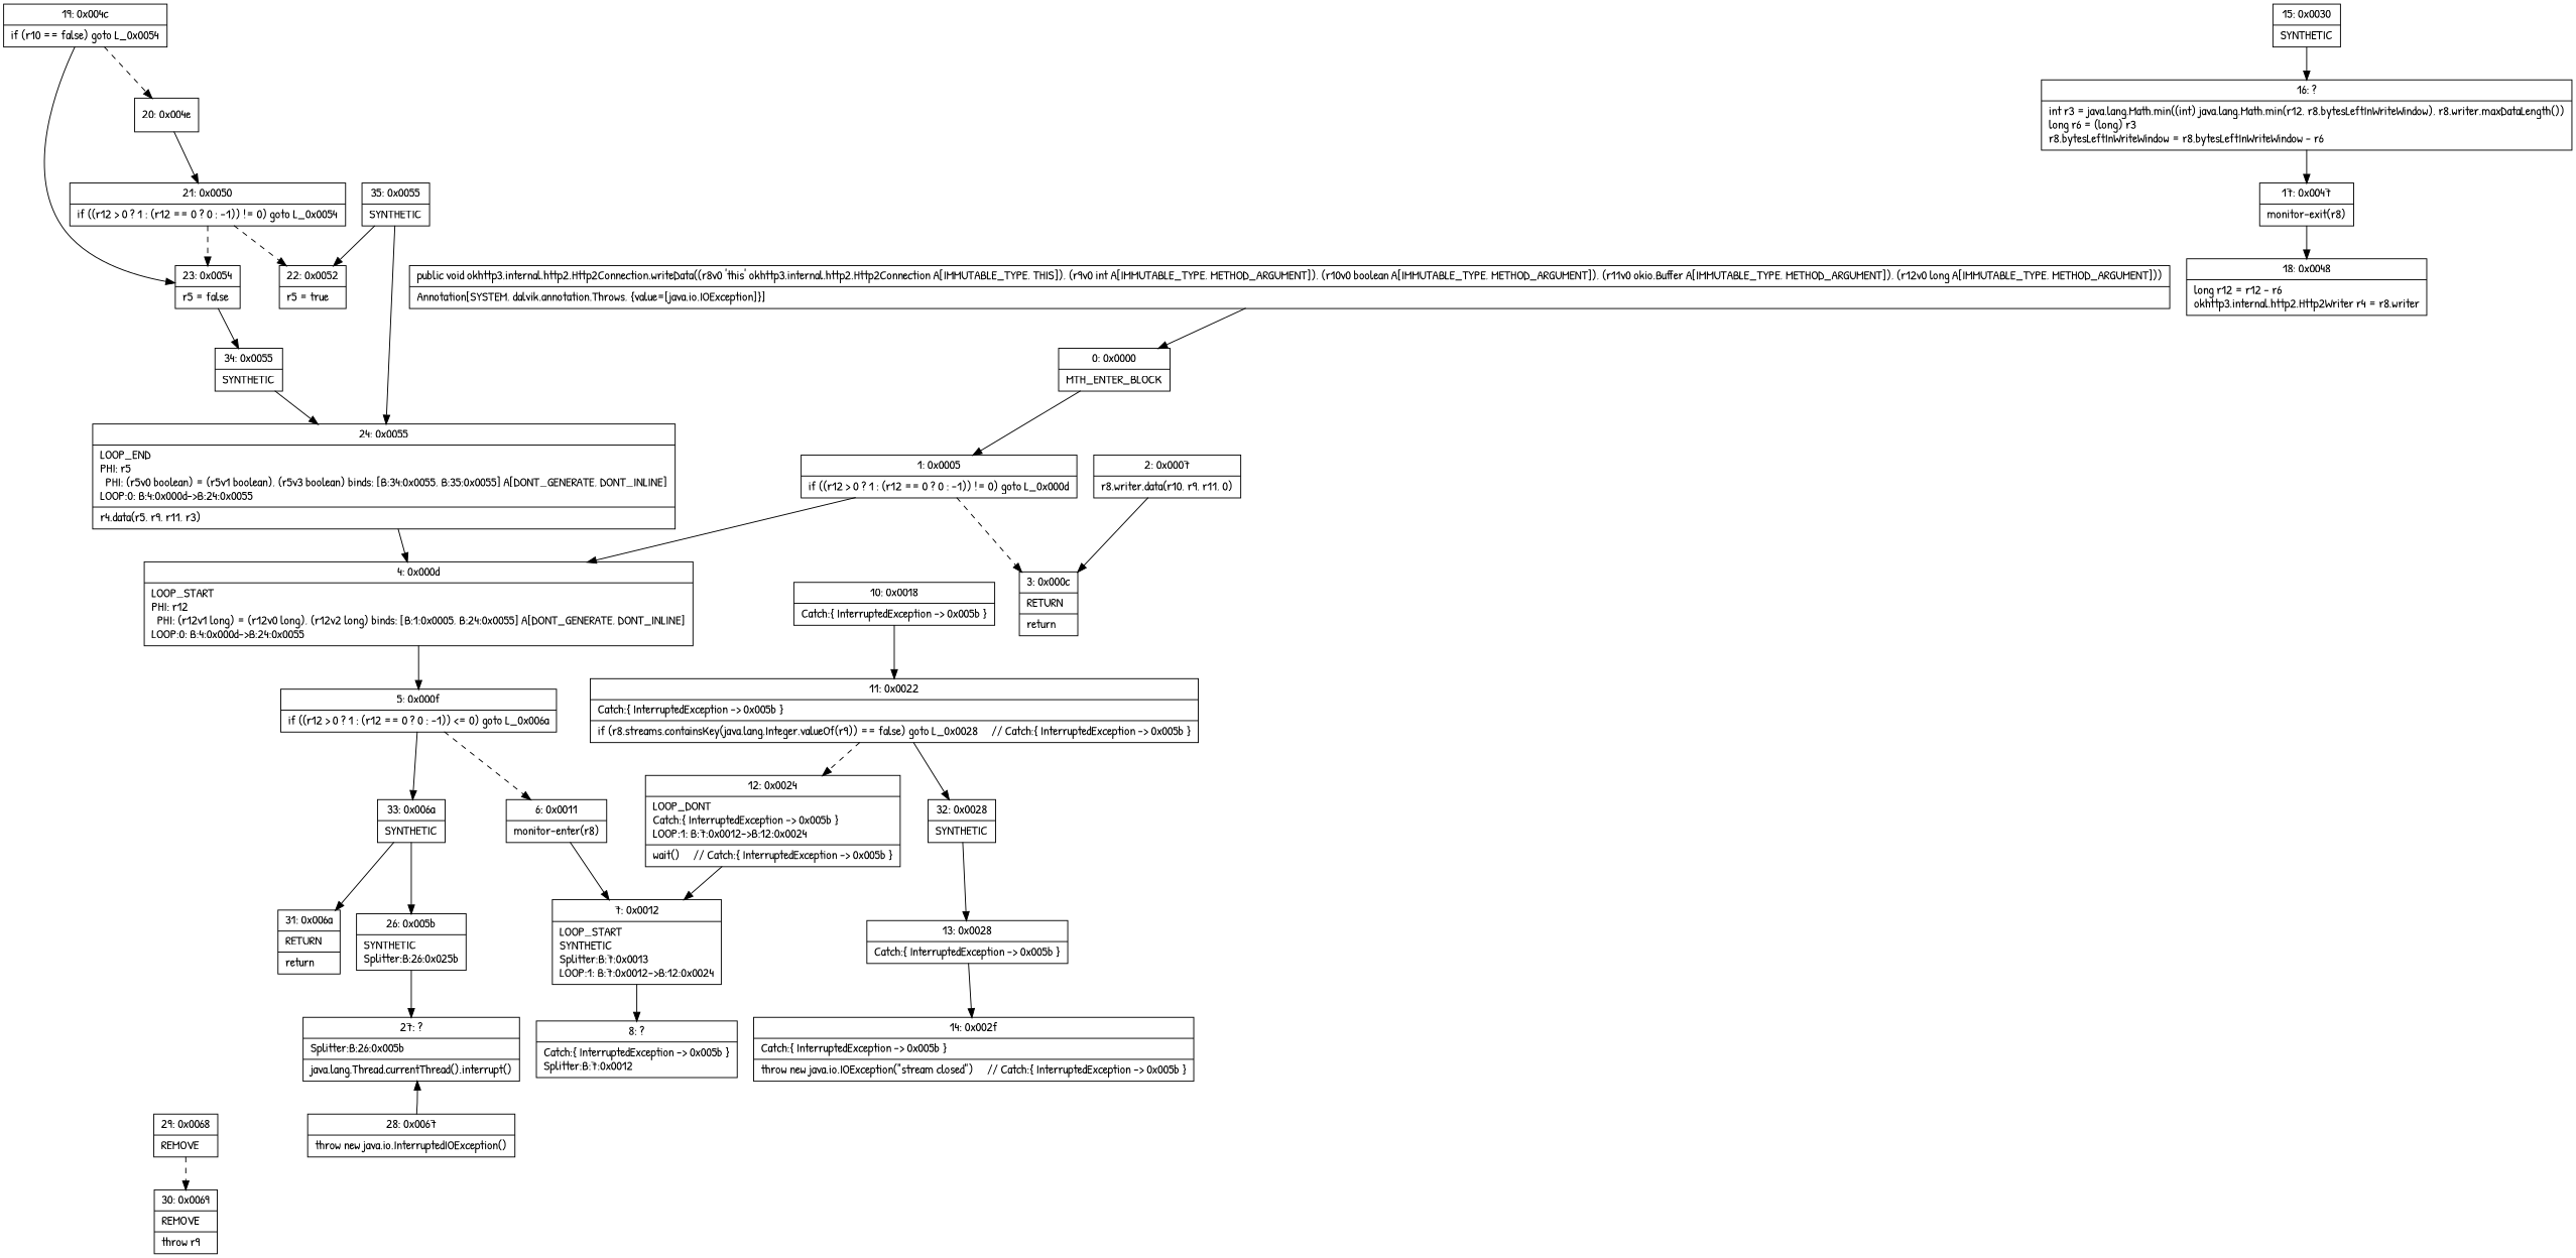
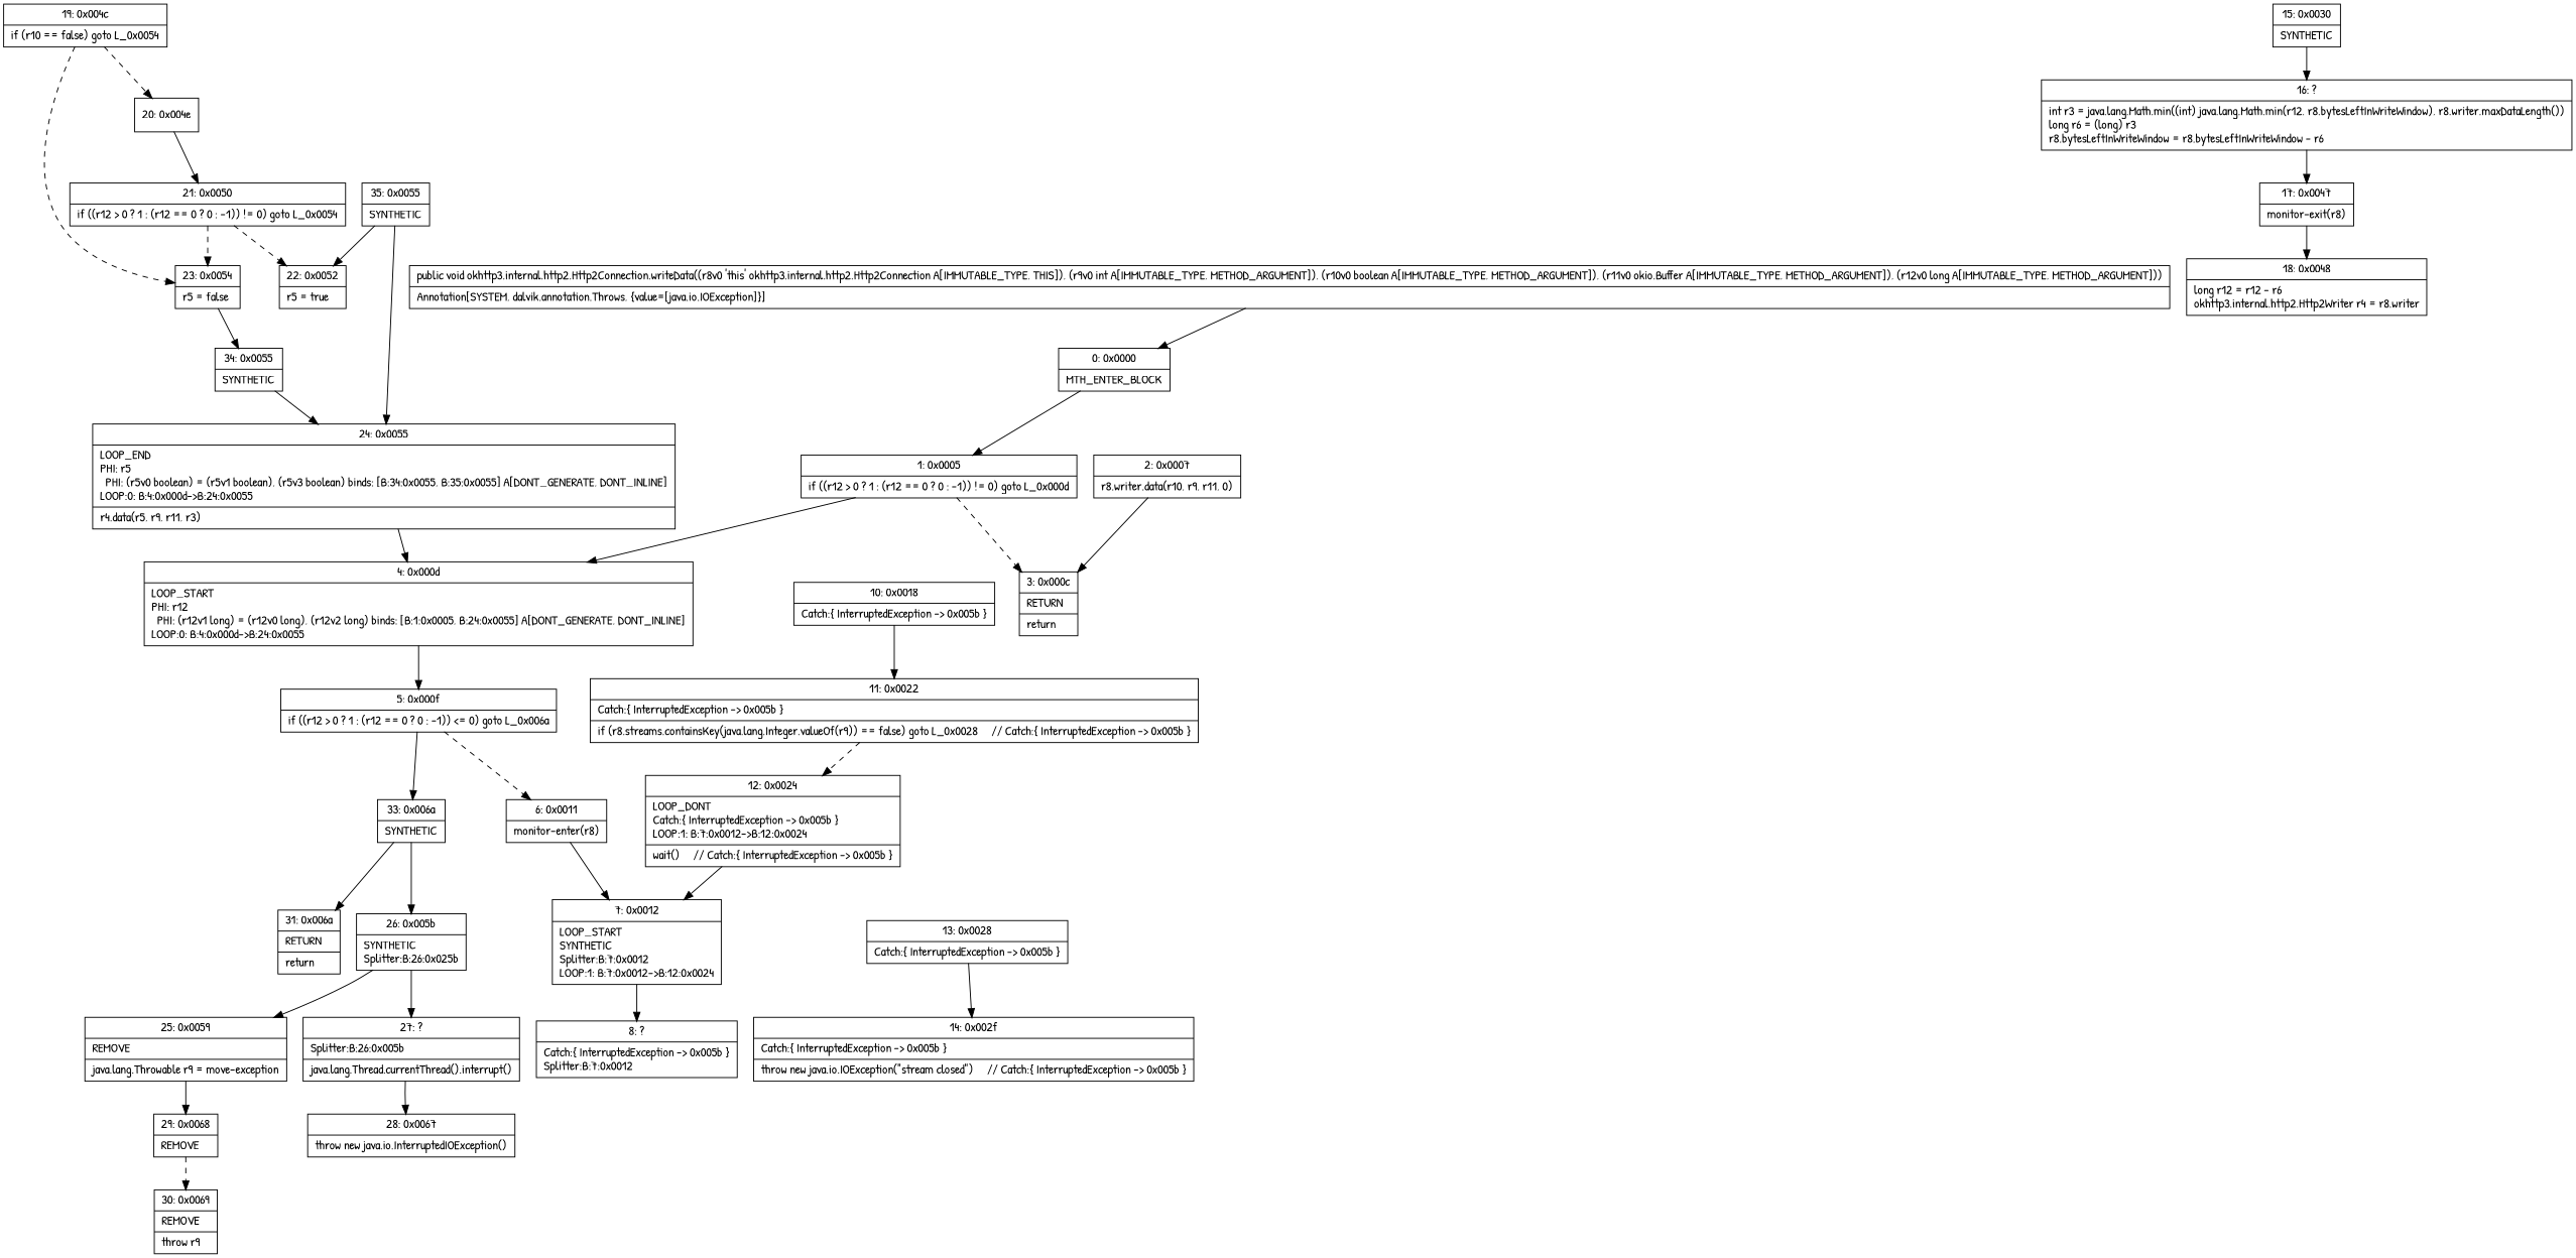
  digraph {
    fontname="Patrick Hand"
    node [fontname="Patrick Hand" shape=record]
    edge [fontname="Patrick Hand"]
    n1 [label="{0\:\ 0x0000|MTH_ENTER_BLOCK\l}"]
    n2 [label="{1\:\ 0x0005|if ((r12 \> 0 ? 1 : (r12 == 0 ? 0 : \-1)) != 0) goto L_0x000d\l}"]
    n3 [label="{4\:\ 0x000d|LOOP_START\lPHI: r12 \l  PHI: (r12v1 long) = (r12v0 long), (r12v2 long) binds: [B:1:0x0005, B:24:0x0055] A[DONT_GENERATE, DONT_INLINE]\lLOOP:0: B:4:0x000d\-\>B:24:0x0055\l}"]
    n4 [label="{3\:\ 0x000c|RETURN\l|return\l}"]
    n5 [label="{2\:\ 0x0007|r8.writer.data(r10, r9, r11, 0)\l}"]
    n6 [label="{5\:\ 0x000f|if ((r12 \> 0 ? 1 : (r12 == 0 ? 0 : \-1)) \<= 0) goto L_0x006a\l}"]
    n7 [label="{6\:\ 0x0011|monitor\-enter(r8)\l}"]
    n8 [label="{33\:\ 0x006a|SYNTHETIC\l}"]
-   n9 [label="{7\:\ 0x0012|LOOP_START\lSYNTHETIC\lSplitter:B:7:0x0013\lLOOP:1: B:7:0x0012\-\>B:12:0x0024\l}"]
+   n9 [label="{7\:\ 0x0012|LOOP_START\lSYNTHETIC\lSplitter:B:7:0x0012\lLOOP:1: B:7:0x0012\-\>B:12:0x0024\l}"]
    n10 [label="{26\:\ 0x005b|SYNTHETIC\lSplitter:B:26:0x025b\l}"]
    n11 [label="{31\:\ 0x006a|RETURN\l|return\l}"]
    n12 [label="{8\:\ ?|Catch:\{ InterruptedException \-\> 0x005b \}\lSplitter:B:7:0x0012\l}"]
+   n13 [label="{25\:\ 0x0059|REMOVE\l|java.lang.Throwable r9 = move\-exception\l}"]
    n14 [label="{27\:\ ?|Splitter:B:26:0x005b\l|java.lang.Thread.currentThread().interrupt()\l}"]
    n15 [label="{10\:\ 0x0018|Catch:\{ InterruptedException \-\> 0x005b \}\l}"]
    n16 [label="{11\:\ 0x0022|Catch:\{ InterruptedException \-\> 0x005b \}\l|if (r8.streams.containsKey(java.lang.Integer.valueOf(r9)) == false) goto L_0x0028     \/\/ Catch:\{ InterruptedException \-\> 0x005b \}\l}"]
    n17 [label="{15\:\ 0x0030|SYNTHETIC\l}"]
    n18 [label="{16\:\ ?|int r3 = java.lang.Math.min((int) java.lang.Math.min(r12, r8.bytesLeftInWriteWindow), r8.writer.maxDataLength())\llong r6 = (long) r3\lr8.bytesLeftInWriteWindow = r8.bytesLeftInWriteWindow \- r6\l}"]
    n19 [label="{12\:\ 0x0024|LOOP_DONT\lCatch:\{ InterruptedException \-\> 0x005b \}\lLOOP:1: B:7:0x0012\-\>B:12:0x0024\l|wait()     \/\/ Catch:\{ InterruptedException \-\> 0x005b \}\l}"]
-   n20 [label="{32\:\ 0x0028|SYNTHETIC\l}"]
    n21 [label="{13\:\ 0x0028|Catch:\{ InterruptedException \-\> 0x005b \}\l}"]
    n22 [label="{14\:\ 0x002f|Catch:\{ InterruptedException \-\> 0x005b \}\l|throw new java.io.IOException(\"stream closed\")     \/\/ Catch:\{ InterruptedException \-\> 0x005b \}\l}"]
    n23 [label="{17\:\ 0x0047|monitor\-exit(r8)\l}"]
    n24 [label="{29\:\ 0x0068|REMOVE\l}"]
    n25 [label="{18\:\ 0x0048|long r12 = r12 \- r6\lokhttp3.internal.http2.Http2Writer r4 = r8.writer\l}"]
    n26 [label="{19\:\ 0x004c|if (r10 == false) goto L_0x0054\l}"]
    n27 [label="{20\:\ 0x004e}"]
    n28 [label="{23\:\ 0x0054|r5 = false\l}"]
    n29 [label="{21\:\ 0x0050|if ((r12 \> 0 ? 1 : (r12 == 0 ? 0 : \-1)) != 0) goto L_0x0054\l}"]
    n30 [label="{34\:\ 0x0055|SYNTHETIC\l}"]
    n31 [label="{22\:\ 0x0052|r5 = true\l}"]
    n32 [label="{35\:\ 0x0055|SYNTHETIC\l}"]
    n33 [label="{24\:\ 0x0055|LOOP_END\lPHI: r5 \l  PHI: (r5v0 boolean) = (r5v1 boolean), (r5v3 boolean) binds: [B:34:0x0055, B:35:0x0055] A[DONT_GENERATE, DONT_INLINE]\lLOOP:0: B:4:0x000d\-\>B:24:0x0055\l|r4.data(r5, r9, r11, r3)\l}"]
    n34 [label="{30\:\ 0x0069|REMOVE\l|throw r9\l}"]
    n35 [label="{28\:\ 0x0067|throw new java.io.InterruptedIOException()\l}"]
    n36 [label="{public void okhttp3.internal.http2.Http2Connection.writeData((r8v0 'this' okhttp3.internal.http2.Http2Connection A[IMMUTABLE_TYPE, THIS]), (r9v0 int A[IMMUTABLE_TYPE, METHOD_ARGUMENT]), (r10v0 boolean A[IMMUTABLE_TYPE, METHOD_ARGUMENT]), (r11v0 okio.Buffer A[IMMUTABLE_TYPE, METHOD_ARGUMENT]), (r12v0 long A[IMMUTABLE_TYPE, METHOD_ARGUMENT]))  | Annotation[SYSTEM, dalvik.annotation.Throws, \{value=[java.io.IOException]\}]\l}"]
    n1 -> n2
    n2 -> n3
    n2 -> n4 [style=dashed]
    n3 -> n6
    n5 -> n4
    n6 -> n7 [style=dashed]
    n6 -> n8
    n7 -> n9
    n8 -> n10
    n8 -> n11
    n9 -> n12
+   n10 -> n13
    n10 -> n14
-   n35 -> n14
+   n13 -> n24
+   n14 -> n35
    n15 -> n16
    n16 -> n19 [style=dashed]
-   n16 -> n20
    n17 -> n18
    n18 -> n23
    n19 -> n9
-   n20 -> n21
    n21 -> n22
    n23 -> n25
    n24 -> n34 [style=dashed]
    n26 -> n27 [style=dashed]
-   n26 -> n28
+   n26 -> n28 [style=dashed]
    n27 -> n29
    n28 -> n30
    n29 -> n28 [style=dashed]
    n29 -> n31 [style=dashed]
    n30 -> n33
    n32 -> n31
    n32 -> n33
    n33 -> n3
    n36 -> n1
  }
